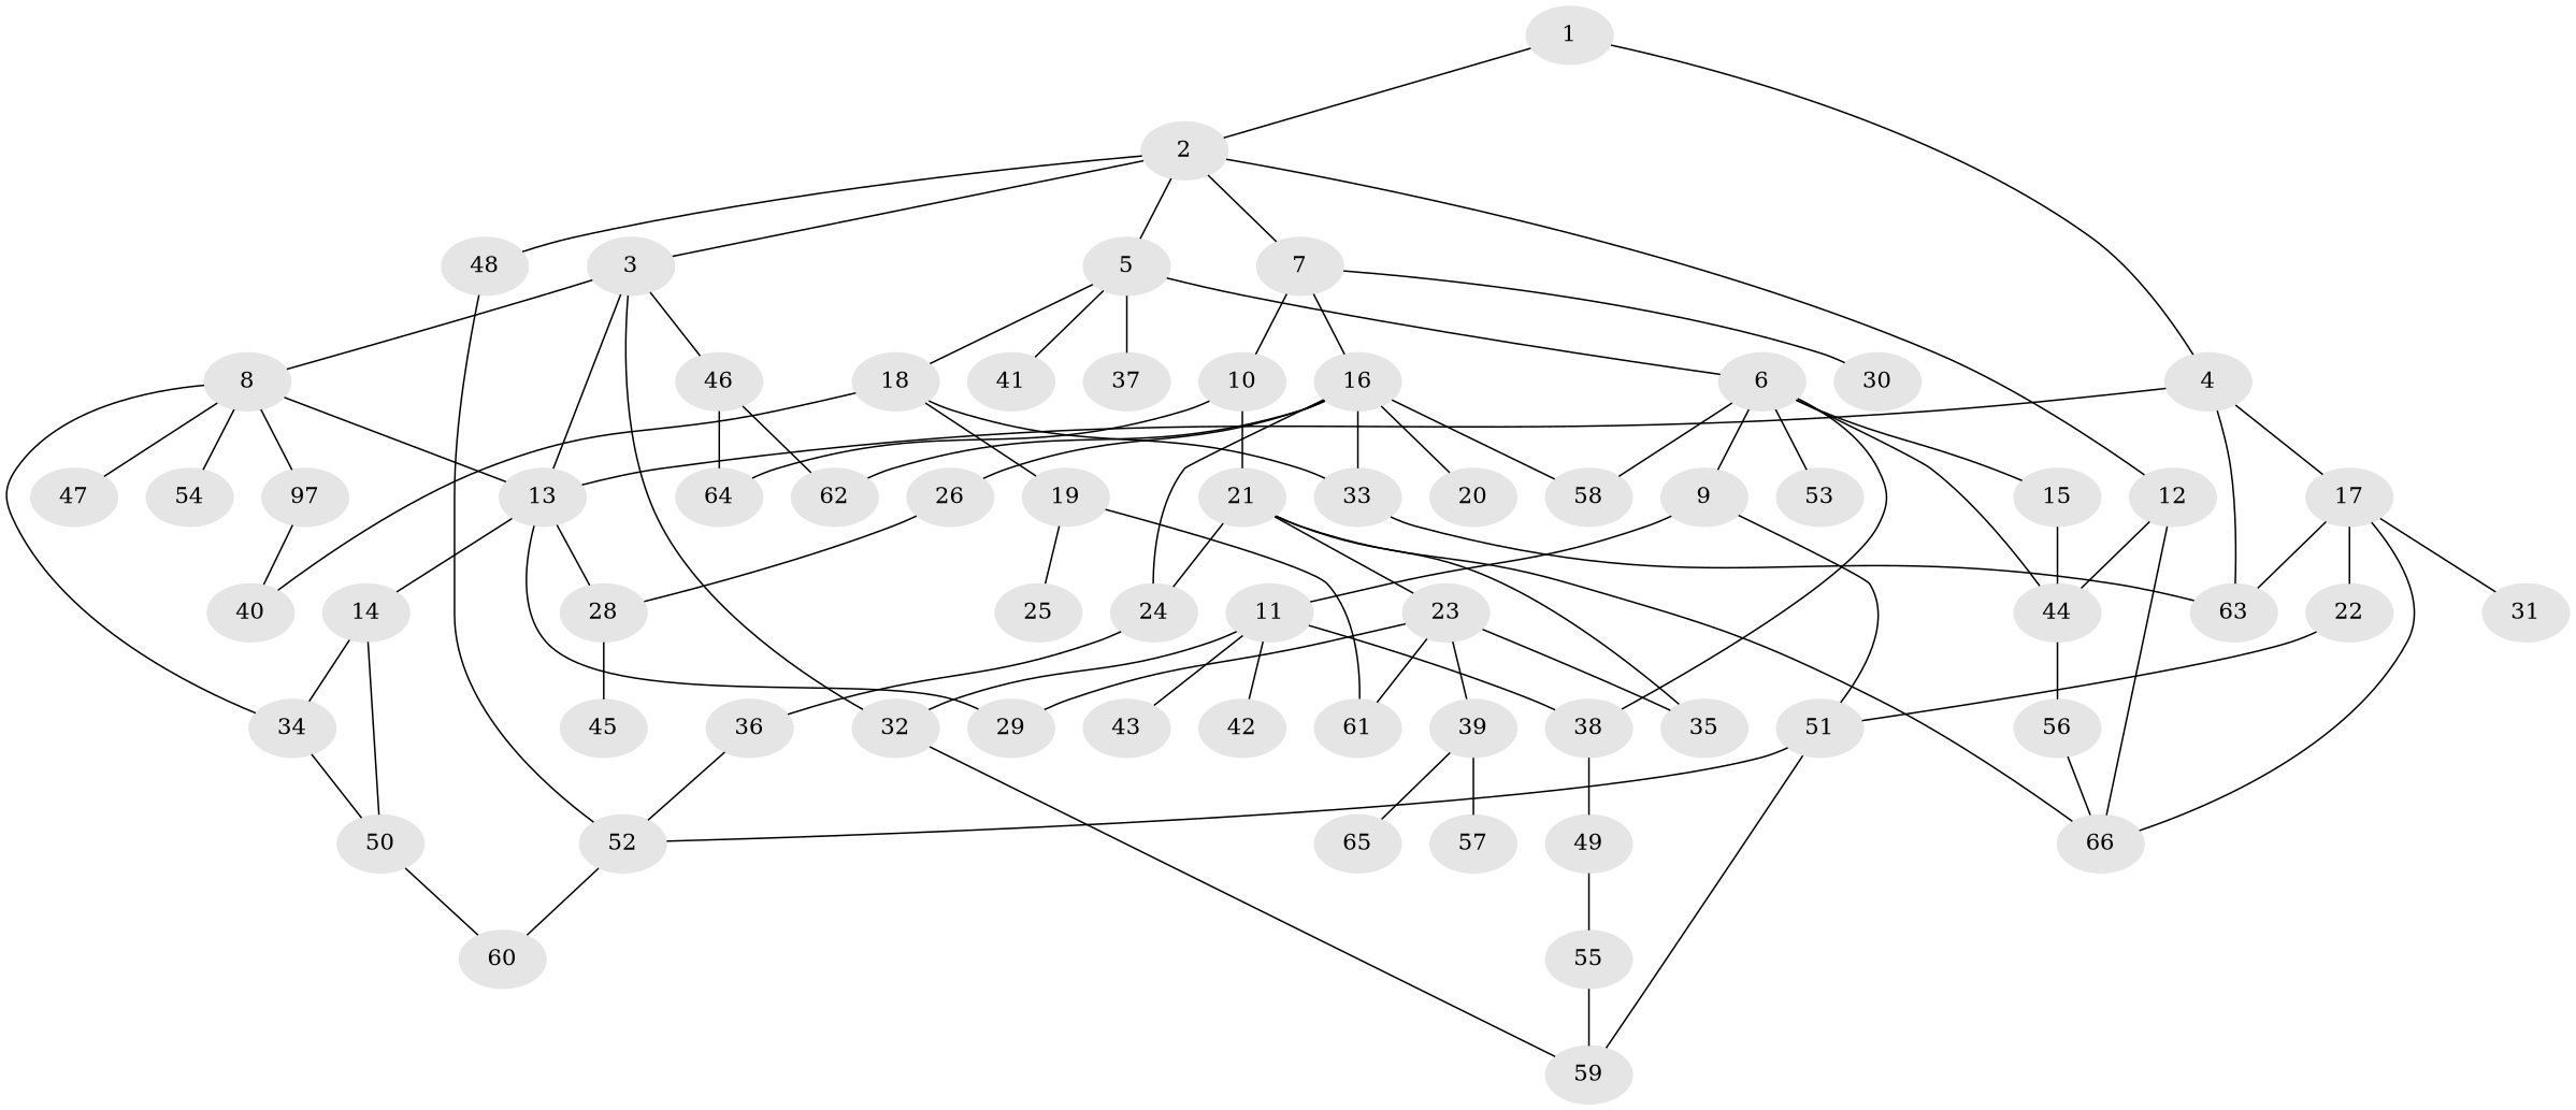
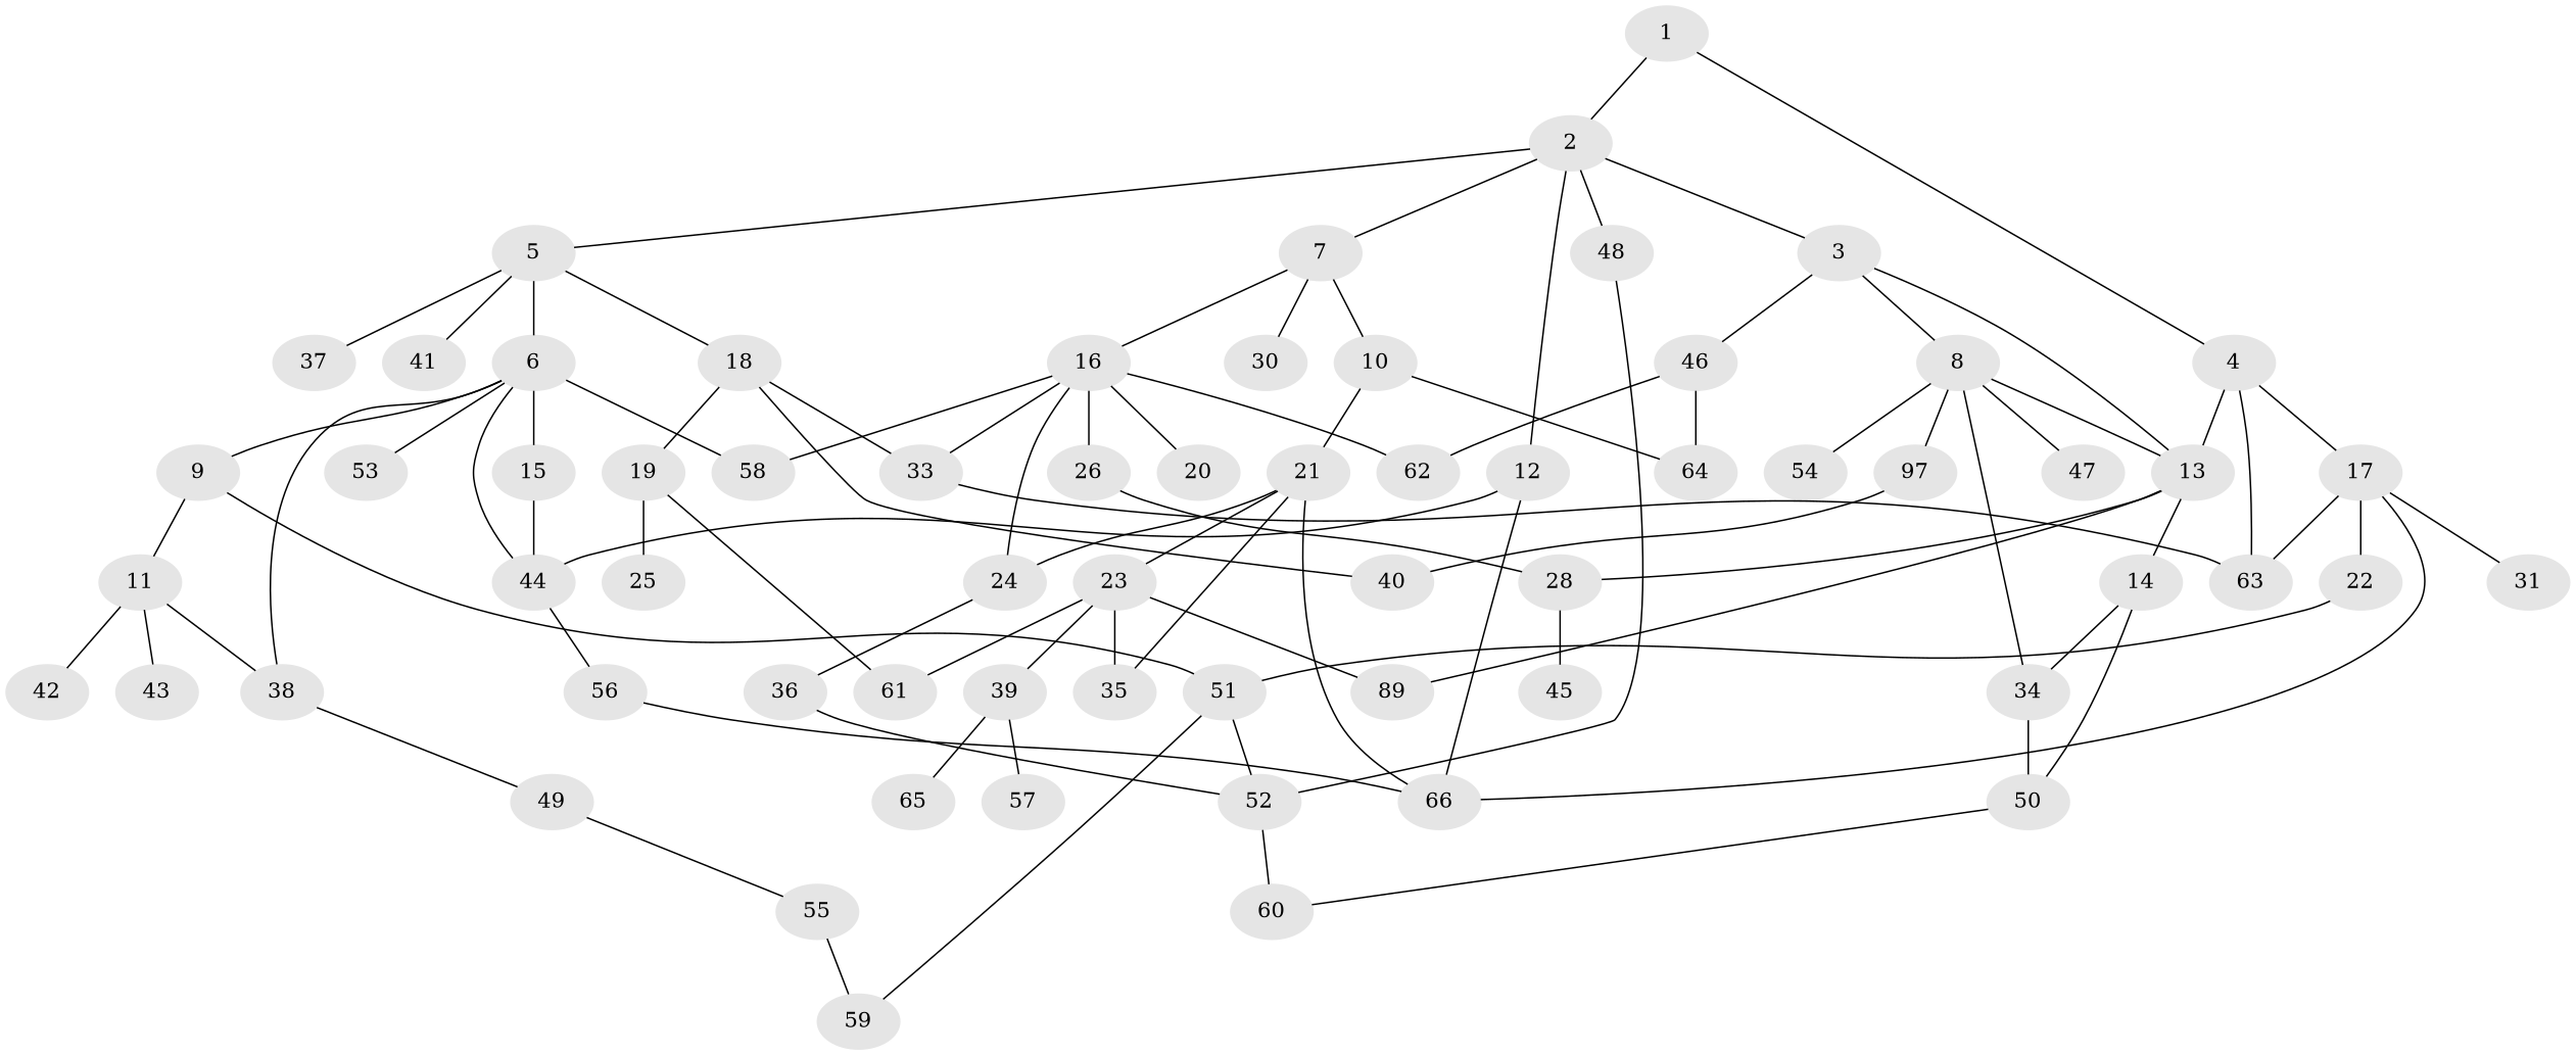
  graph {
    node [color=gray90 style=filled]
    1
    2
    4
    3
    5
    7
    12
    48
    13
    17
    63
    8
-   32
    46
    6
    18
    37
    41
    10
    16
    30
    44
    66
    52
    n25 [label=97]
    34
    47
    54
    14
    28
-   29
+   29 [label=89]
    59
    64
    62
    22
    31
    9
    15
    38
    53
    58
    33
    19
    40
    11
    51
    49
    56
    21
    20
    24
    26
    50
    42
    43
    23
    35
    45
    60
    36
    25
    61
    39
    57
    65
    55
    1 -- 2
    1 -- 4
    2 -- 3
    2 -- 5
    2 -- 7
    2 -- 12
    2 -- 48
    4 -- 13
    4 -- 17
    4 -- 63
    3 -- 13
    3 -- 8
-   3 -- 32
    3 -- 46
    5 -- 6
    5 -- 18
    5 -- 37
    5 -- 41
    7 -- 10
    7 -- 16
    7 -- 30
    12 -- 44
    12 -- 66
    48 -- 52
    13 -- 14
    13 -- 28
    13 -- 29
    17 -- 63
    17 -- 66
    17 -- 22
    17 -- 31
    8 -- 13
    8 -- n25
    8 -- 34
    8 -- 47
    8 -- 54
-   32 -- 59
    46 -- 64
    46 -- 62
    6 -- 44
    6 -- 9
    6 -- 15
    6 -- 38
    6 -- 53
    6 -- 58
    18 -- 33
    18 -- 19
    18 -- 40
    10 -- 64
    10 -- 21
    16 -- 62
    16 -- 58
    16 -- 33
    16 -- 20
    16 -- 24
    16 -- 26
    44 -- 56
    52 -- 60
    n25 -- 40
    34 -- 50
    14 -- 34
    14 -- 50
    28 -- 45
    22 -- 51
    9 -- 11
    9 -- 51
    15 -- 44
    38 -- 49
    33 -- 63
    19 -- 25
    19 -- 61
-   11 -- 32
    11 -- 38
    11 -- 42
    11 -- 43
    51 -- 52
    51 -- 59
    49 -- 55
    56 -- 66
    21 -- 66
    21 -- 24
    21 -- 23
    21 -- 35
    24 -- 36
    26 -- 28
    50 -- 60
    23 -- 29
    23 -- 35
    23 -- 61
    23 -- 39
    36 -- 52
    39 -- 57
    39 -- 65
    55 -- 59
  }
